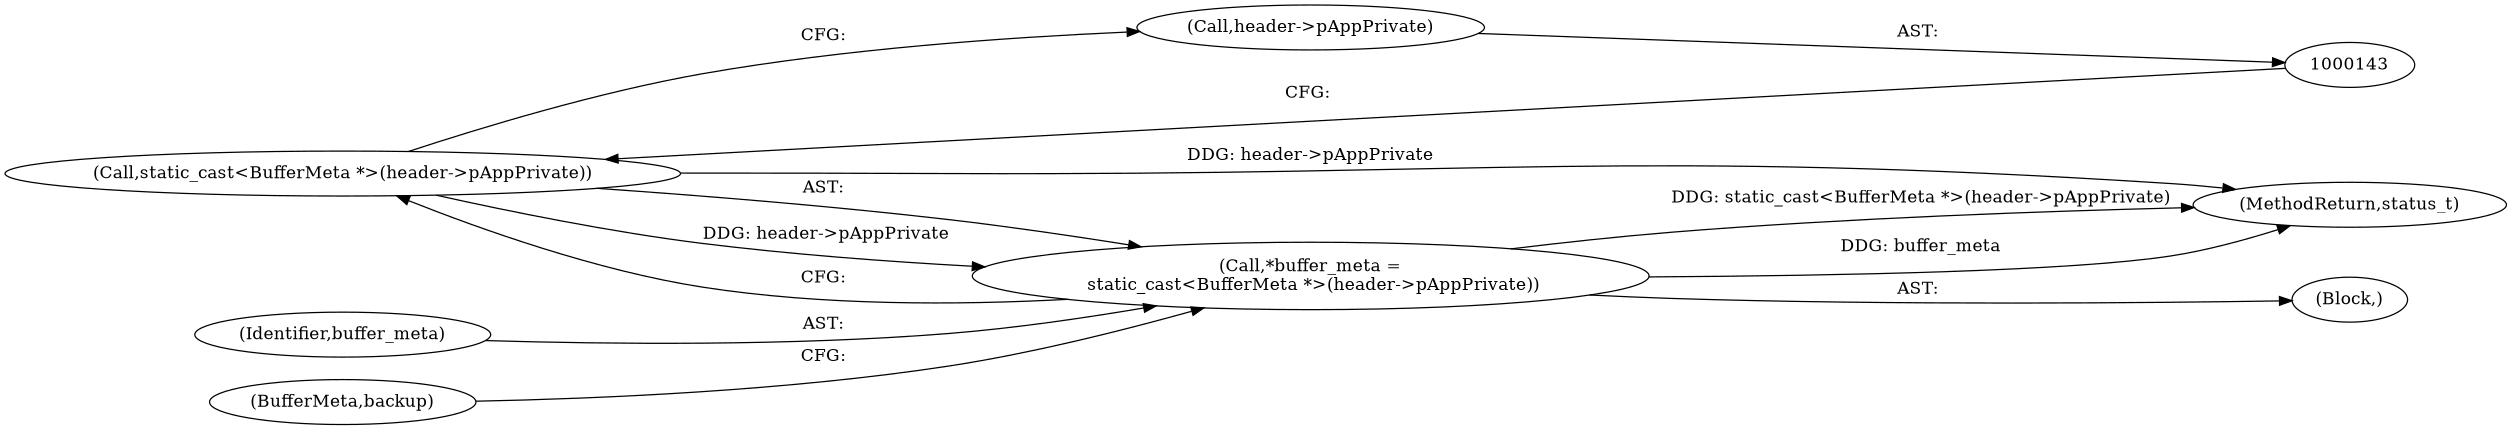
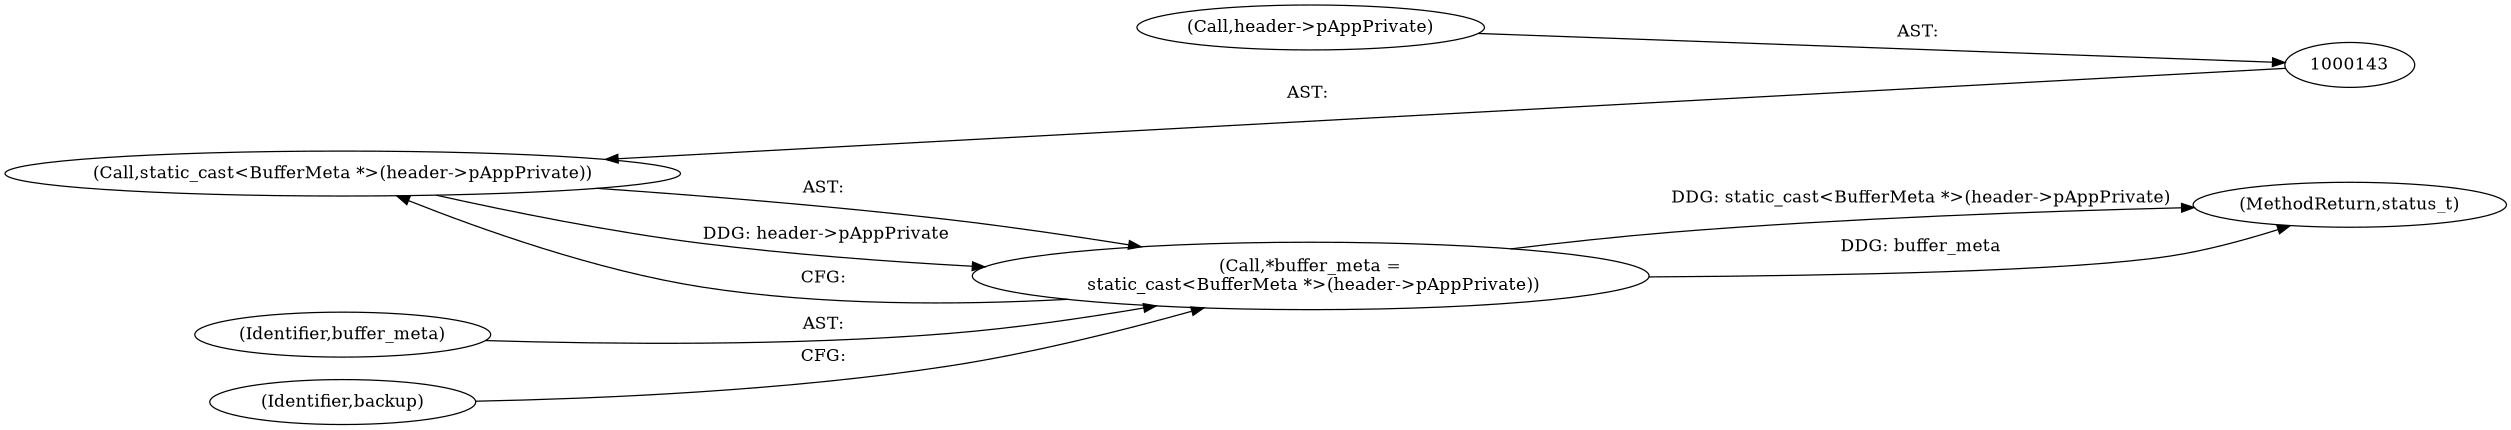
  digraph {
    rankdir=LR
    n1 [label="(Call,static_cast<BufferMeta *>(header->pAppPrivate))"]
    n2 [label="(Call,*buffer_meta =\n static_cast<BufferMeta *>(header->pAppPrivate))"]
    n3 [label="(MethodReturn,status_t)"]
    n4 [label="(Call,header->pAppPrivate)"]
-   n5 [label="(Block,)"]
    1000143
    n7 [label="(Identifier,buffer_meta)"]
-   n8 [label="(BufferMeta,backup)"]
+   n8 [label="(Identifier,backup)"]
    n1 -> n2 [label="AST: "]
    n1 -> n2 [label="DDG: header->pAppPrivate"]
-   n1 -> n3 [label="DDG: header->pAppPrivate"]
-   n1 -> n4 [label="CFG: "]
    n2 -> n1 [label="CFG: "]
    n2 -> n3 [label="DDG: static_cast<BufferMeta *>(header->pAppPrivate)"]
    n2 -> n3 [label="DDG: buffer_meta"]
-   n2 -> n5 [label="AST: "]
    n4 -> 1000143 [label="AST: "]
-   1000143 -> n1 [label="CFG: "]
+   1000143 -> n1 [label="AST: "]
    n7 -> n2 [label="AST: "]
    n8 -> n2 [label="CFG: "]
  }
